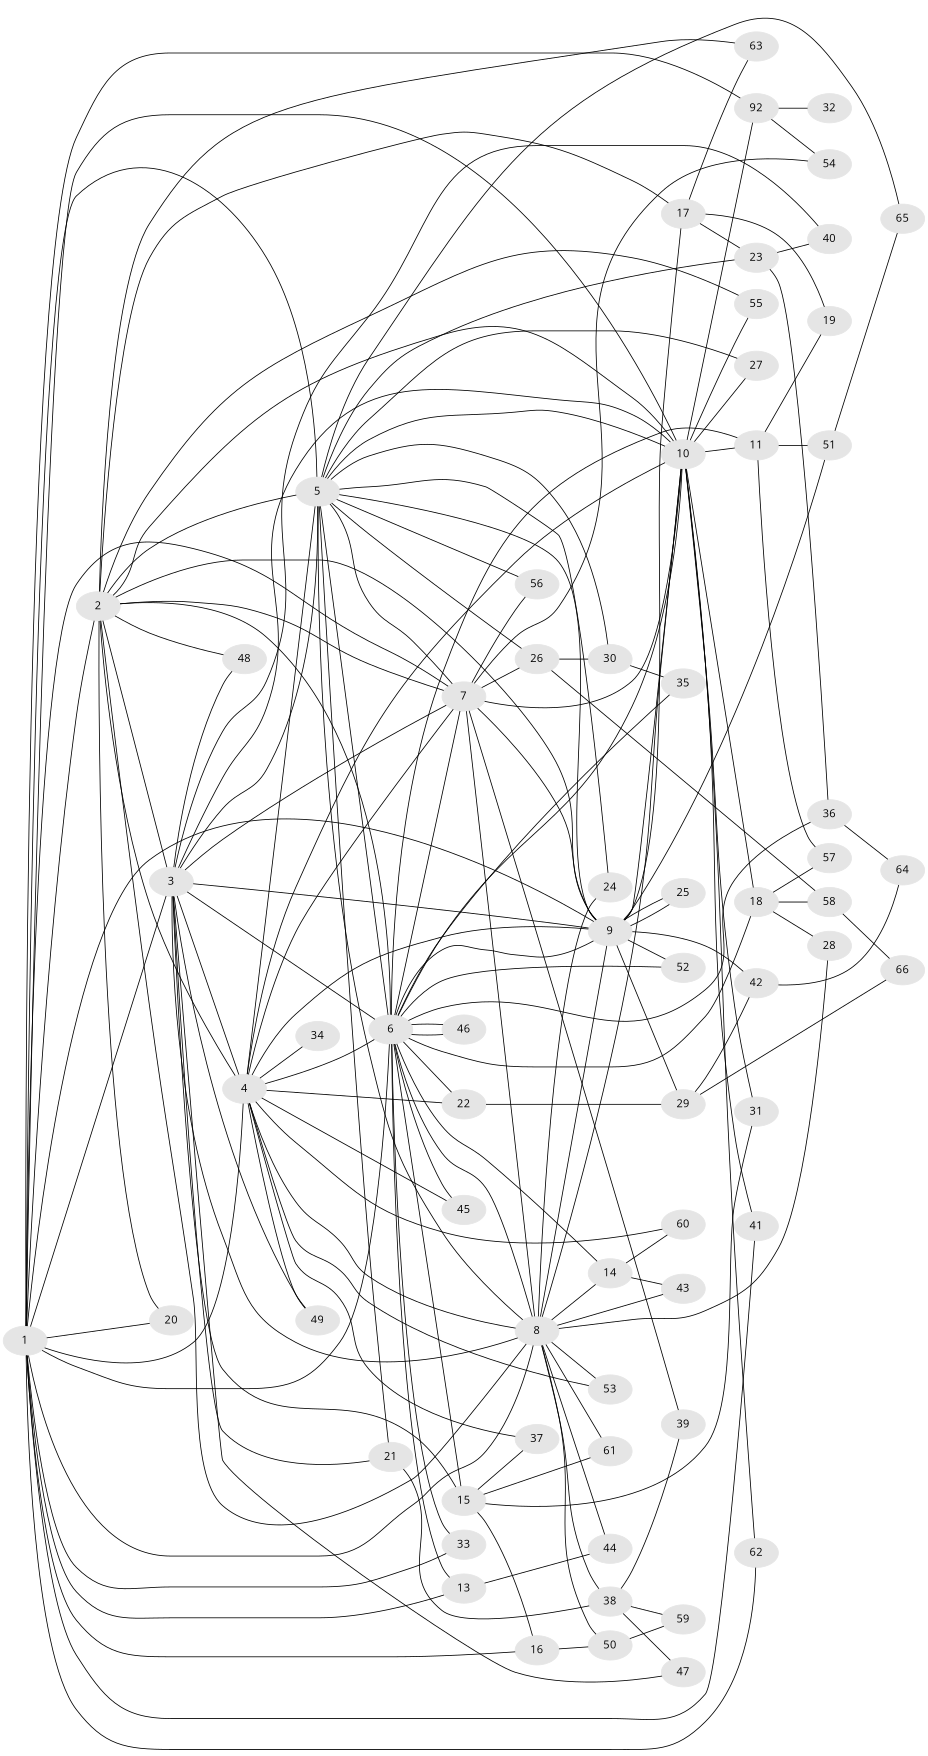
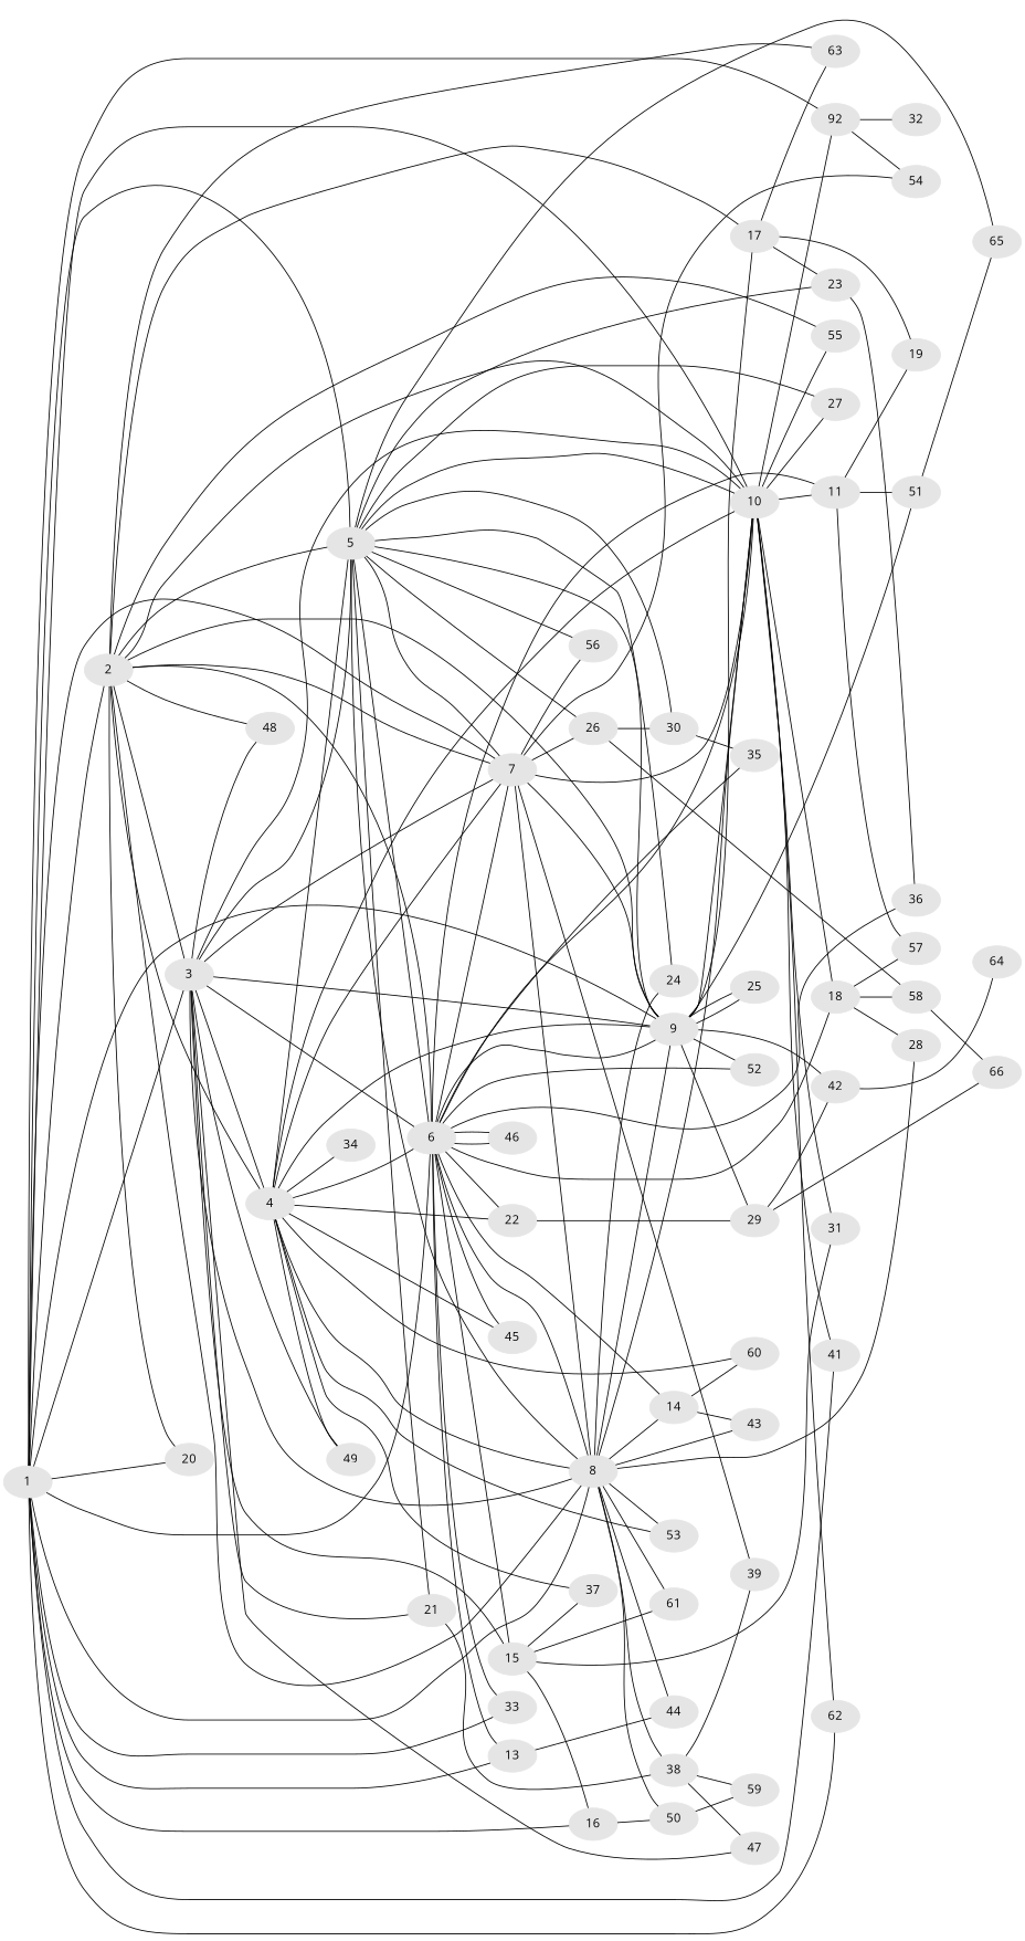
  graph {
    fontname="Open Sans"
    rankdir=LR
    node [color=gray90 fontname="Open Sans" style=filled]
    edge [fontname="Open Sans"]
    1
    2
    3
    4
    5
    6
    7
    8
    9
    10
    n11 [label=92]
    13
    16
    20
    33
    41
    62
    17
    48
    55
    63
    15
    21
-   40
    47
    49
    34
    22
    37
    45
    53
    60
    23
    24
    26
    27
    30
    56
    65
    11
    14
    18
    35
    36
    46
    52
    39
    54
    28
    38
    43
    44
    50
    61
    25
    29
    42
    51
    31
    32
    19
    58
    57
    64
    59
    66
    1 -- 2
    1 -- 3
-   1 -- 4
    1 -- 5
    1 -- 6
    1 -- 7
    1 -- 8
    1 -- 9
    1 -- 10
    1 -- n11
    1 -- 13
    1 -- 16
    1 -- 20
    1 -- 33
    1 -- 41
    1 -- 62
    2 -- 3
    2 -- 4
    2 -- 5
    2 -- 6
    2 -- 7
    2 -- 8
    2 -- 9
    2 -- 10
    2 -- 20
    2 -- 17
    2 -- 48
    2 -- 55
    2 -- 63
    3 -- 4
    3 -- 5
    3 -- 6
    3 -- 7
    3 -- 8
    3 -- 9
    3 -- 10
    3 -- 48
    3 -- 15
    3 -- 21
-   3 -- 40
    3 -- 47
    3 -- 49
    4 -- 5
    4 -- 6
    4 -- 7
    4 -- 8
    4 -- 9
    4 -- 10
    4 -- 49
    4 -- 34
    4 -- 22
    4 -- 37
    4 -- 45
    4 -- 53
    4 -- 60
    5 -- 6
    5 -- 7
    5 -- 8
    5 -- 9
    5 -- 10
    5 -- 21
    5 -- 23
    5 -- 24
    5 -- 26
    5 -- 27
    5 -- 30
    5 -- 56
    5 -- 65
    6 -- 7
    6 -- 8
    6 -- 9
    6 -- 10
    6 -- 13
    6 -- 33
    6 -- 15
    6 -- 22
    6 -- 45
    6 -- 11
    6 -- 14
    6 -- 18
    6 -- 35
    6 -- 36
    6 -- 46
    6 -- 46
    6 -- 52
    7 -- 8
    7 -- 9
    7 -- 10
    7 -- 26
    7 -- 56
    7 -- 39
    7 -- 54
    8 -- 9
    8 -- 10
    8 -- 53
    8 -- 24
    8 -- 14
    8 -- 28
    8 -- 38
    8 -- 43
    8 -- 44
    8 -- 50
    8 -- 61
    9 -- 10
    9 -- 17
    9 -- 52
    9 -- 25
    9 -- 25
    9 -- 29
    9 -- 42
    9 -- 51
    10 -- n11
    10 -- 41
    10 -- 62
    10 -- 55
    10 -- 27
    10 -- 11
    10 -- 18
    10 -- 31
    n11 -- 54
    n11 -- 32
    13 -- 44
    16 -- 50
    17 -- 63
    17 -- 23
    17 -- 19
    15 -- 16
    15 -- 37
    15 -- 61
    15 -- 31
    21 -- 38
    22 -- 29
-   23 -- 40
    23 -- 36
    26 -- 30
    26 -- 58
    30 -- 35
    11 -- 51
    11 -- 19
    11 -- 57
    14 -- 60
    14 -- 43
    18 -- 28
    18 -- 58
    18 -- 57
-   36 -- 64
    38 -- 47
    38 -- 39
    38 -- 59
    50 -- 59
    29 -- 42
    29 -- 66
    42 -- 64
    51 -- 65
    58 -- 66
  }
